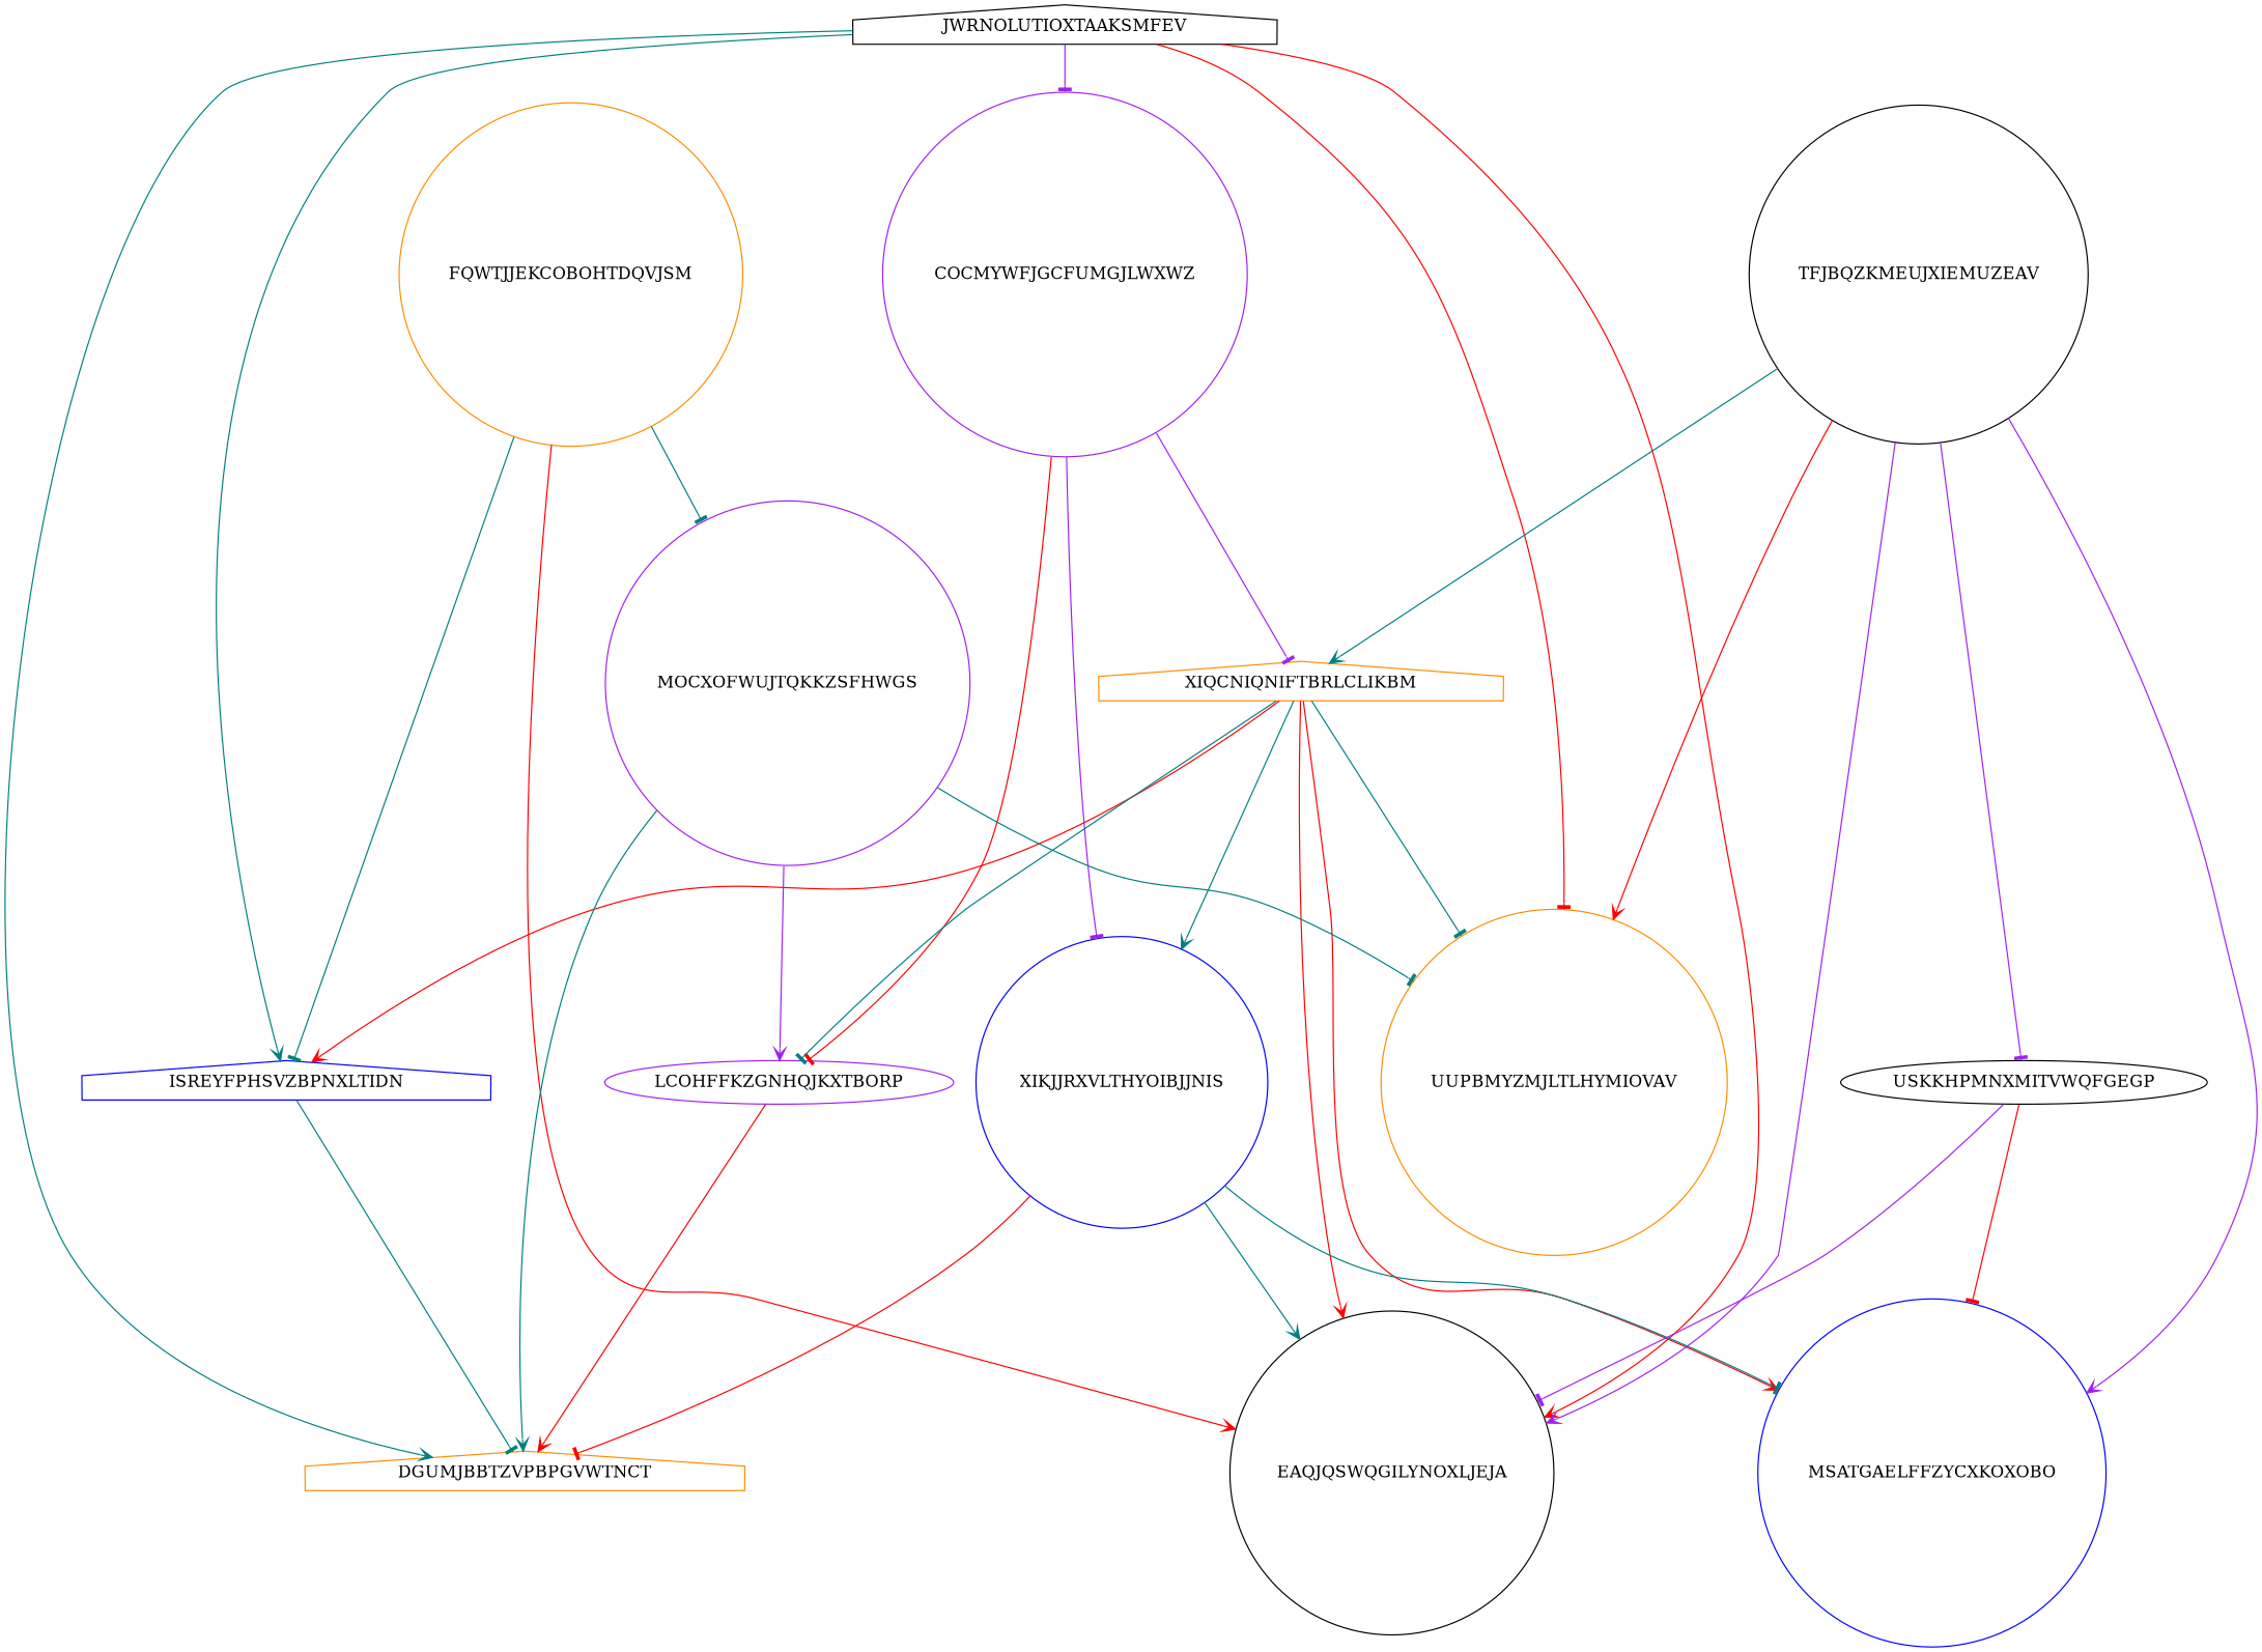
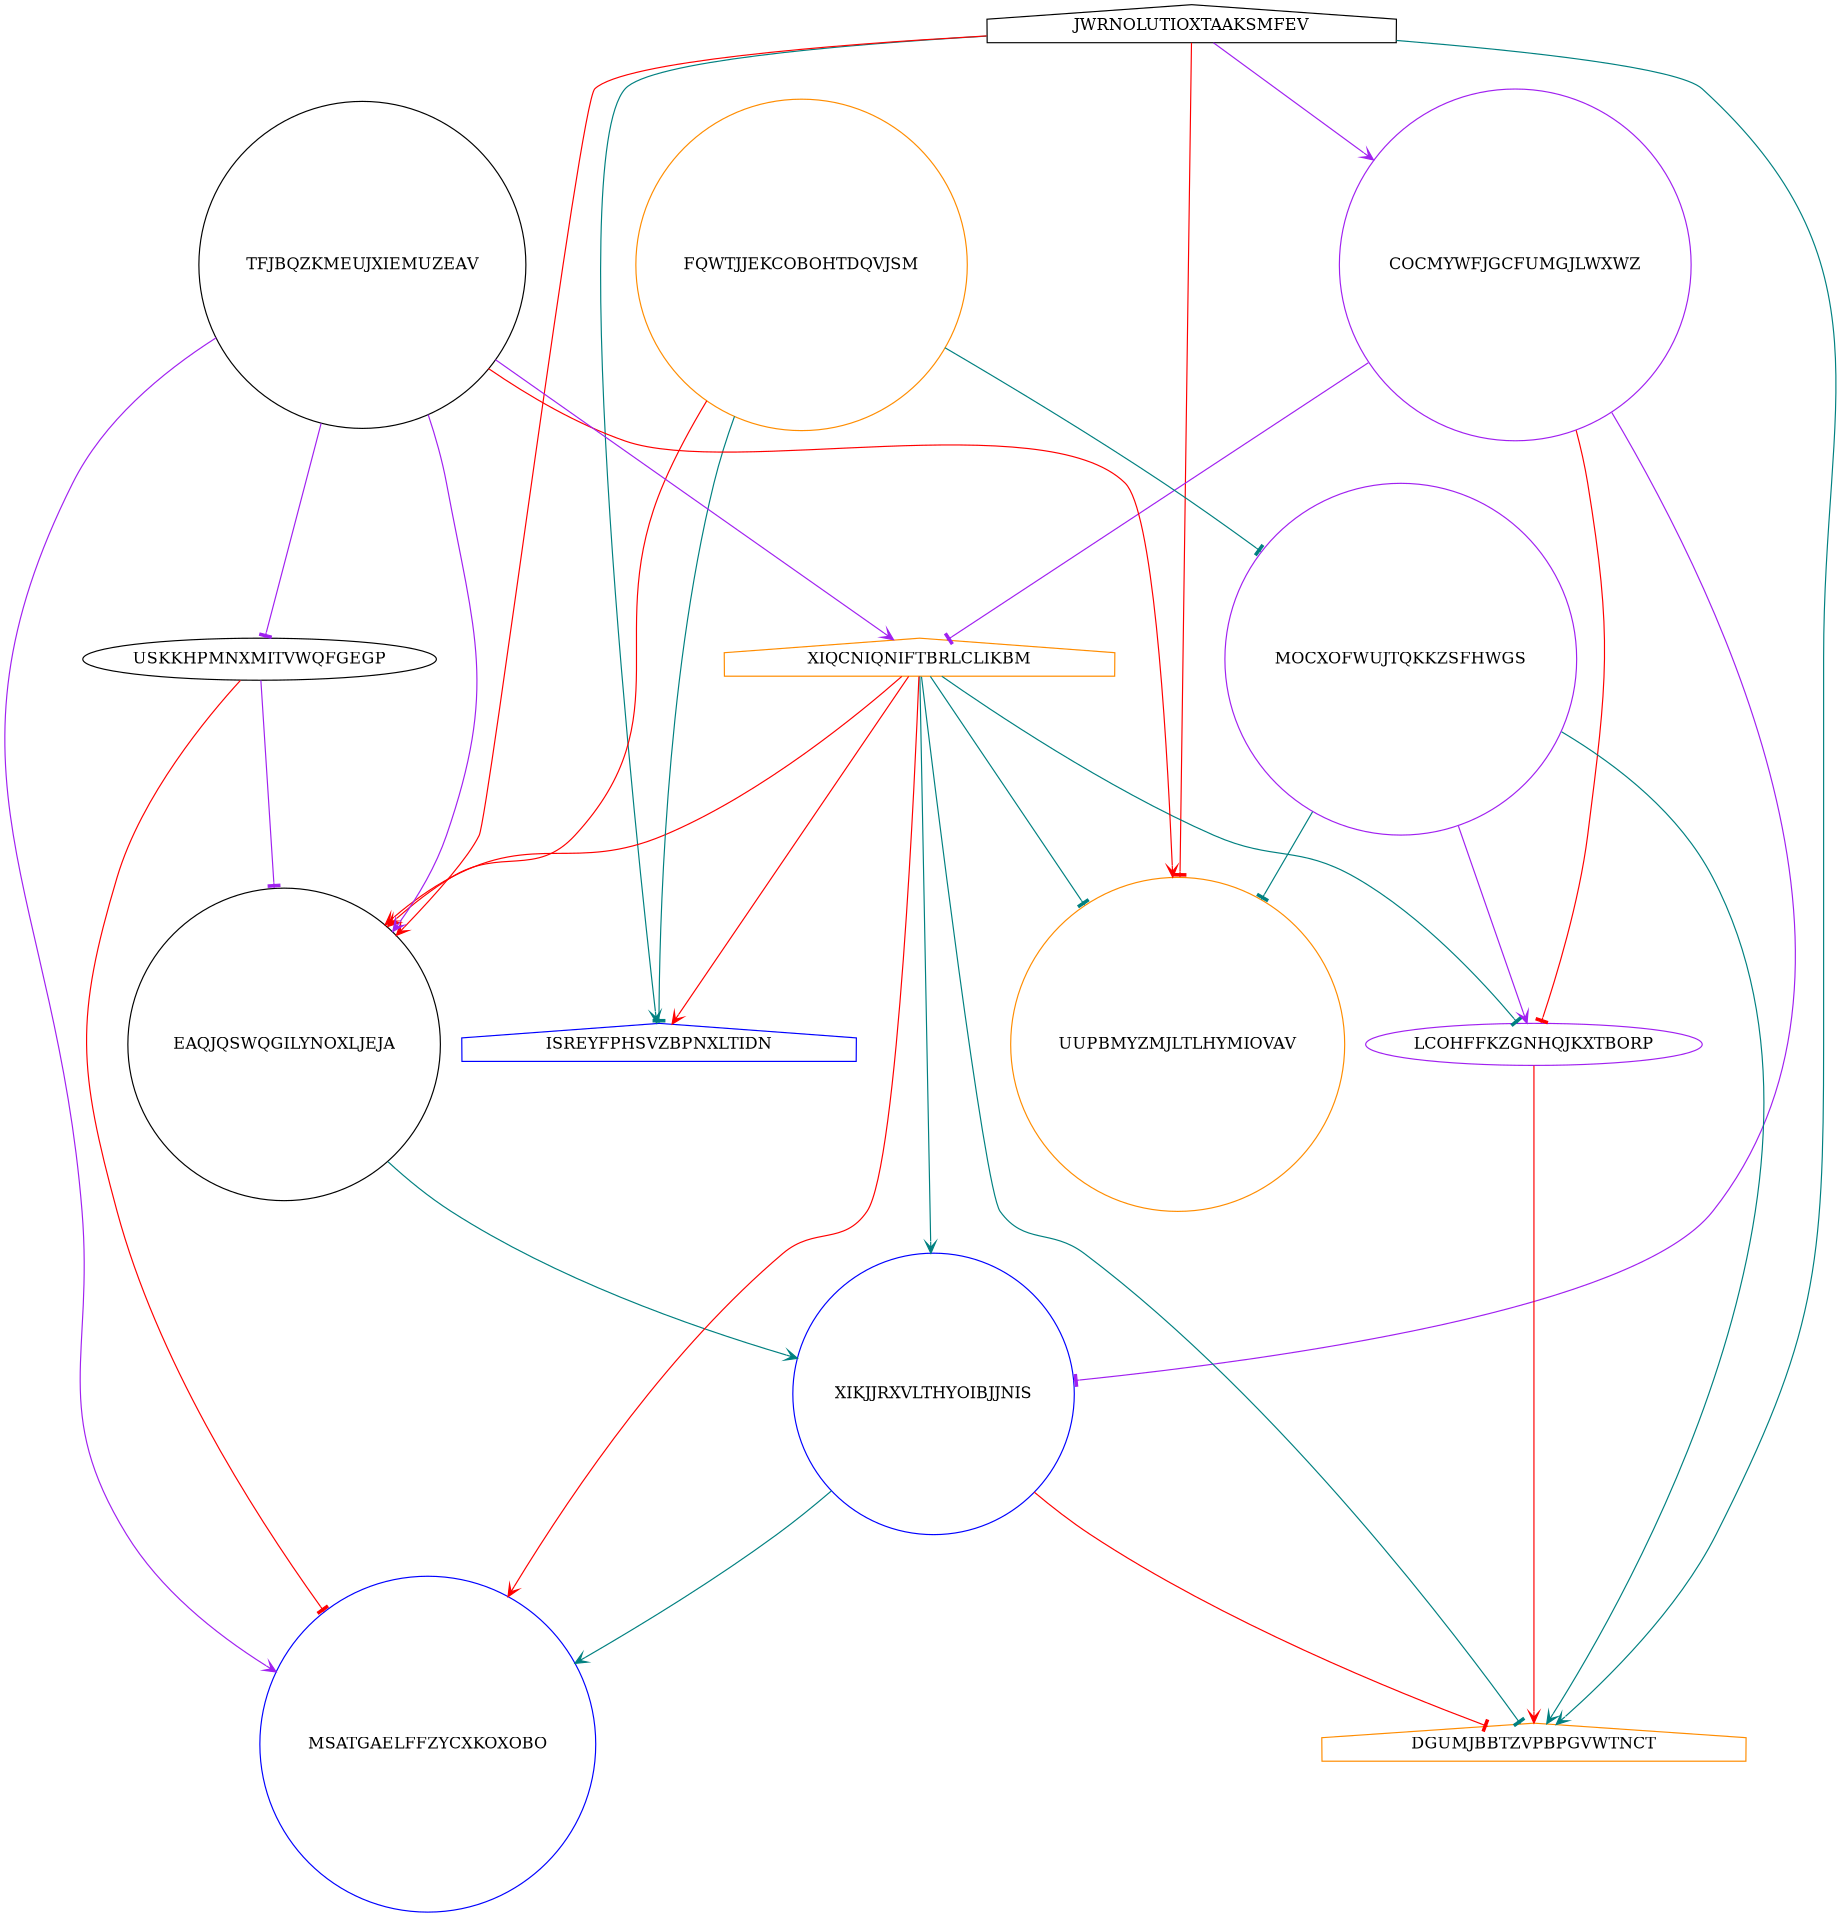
  digraph {
    node [Weight=13 color=black shape=circle]
    edge [Weight=13 arrowhead=vee color=teal]
    JWRNOLUTIOXTAAKSMFEV [shape=house]
    COCMYWFJGCFUMGJLWXWZ [Weight=11 color=purple]
    UUPBMYZMJLTLHYMIOVAV [color=darkorange]
    ISREYFPHSVZBPNXLTIDN [color=blue shape=house]
    DGUMJBBTZVPBPGVWTNCT [Weight=20 color=darkorange shape=house]
    EAQJQSWQGILYNOXLJEJA [Weight=11]
    XIQCNIQNIFTBRLCLIKBM [Weight=17 color=darkorange shape=house]
    XIKJJRXVLTHYOIBJJNIS [Weight=17 color=blue]
    LCOHFFKZGNHQJKXTBORP [Weight=15 color=purple shape=ellipse]
    FQWTJJEKCOBOHTDQVJSM [Weight=15 color=darkorange]
    MOCXOFWUJTQKKZSFHWGS [Weight=10 color=purple]
    TFJBQZKMEUJXIEMUZEAV [Weight=17]
    USKKHPMNXMITVWQFGEGP [Weight=16 shape=ellipse]
    MSATGAELFFZYCXKOXOBO [Weight=16 color=blue]
-   JWRNOLUTIOXTAAKSMFEV -> COCMYWFJGCFUMGJLWXWZ [Weight=16 arrowhead=tee color=purple]
+   JWRNOLUTIOXTAAKSMFEV -> COCMYWFJGCFUMGJLWXWZ [Weight=16 color=purple]
    JWRNOLUTIOXTAAKSMFEV -> UUPBMYZMJLTLHYMIOVAV [Weight=10 arrowhead=tee color=red]
    JWRNOLUTIOXTAAKSMFEV -> ISREYFPHSVZBPNXLTIDN [Weight=20]
    JWRNOLUTIOXTAAKSMFEV -> DGUMJBBTZVPBPGVWTNCT
    JWRNOLUTIOXTAAKSMFEV -> EAQJQSWQGILYNOXLJEJA [color=red]
    COCMYWFJGCFUMGJLWXWZ -> XIQCNIQNIFTBRLCLIKBM [Weight=16 arrowhead=tee color=purple]
    COCMYWFJGCFUMGJLWXWZ -> XIKJJRXVLTHYOIBJJNIS [Weight=11 arrowhead=tee color=purple]
    COCMYWFJGCFUMGJLWXWZ -> LCOHFFKZGNHQJKXTBORP [Weight=18 arrowhead=tee color=red]
-   ISREYFPHSVZBPNXLTIDN -> DGUMJBBTZVPBPGVWTNCT [arrowhead=tee]
+   XIQCNIQNIFTBRLCLIKBM -> DGUMJBBTZVPBPGVWTNCT [arrowhead=tee]
    XIQCNIQNIFTBRLCLIKBM -> UUPBMYZMJLTLHYMIOVAV [Weight=15 arrowhead=tee]
    XIQCNIQNIFTBRLCLIKBM -> ISREYFPHSVZBPNXLTIDN [Weight=11 color=red]
    XIQCNIQNIFTBRLCLIKBM -> EAQJQSWQGILYNOXLJEJA [Weight=14 color=red]
    XIQCNIQNIFTBRLCLIKBM -> XIKJJRXVLTHYOIBJJNIS [Weight=17]
    XIQCNIQNIFTBRLCLIKBM -> LCOHFFKZGNHQJKXTBORP [Weight=17 arrowhead=tee]
    XIQCNIQNIFTBRLCLIKBM -> MSATGAELFFZYCXKOXOBO [Weight=12 color=red]
    XIKJJRXVLTHYOIBJJNIS -> DGUMJBBTZVPBPGVWTNCT [Weight=20 arrowhead=tee color=red]
-   XIKJJRXVLTHYOIBJJNIS -> EAQJQSWQGILYNOXLJEJA [Weight=16]
-   XIKJJRXVLTHYOIBJJNIS -> MSATGAELFFZYCXKOXOBO [Weight=18 arrowhead=tee]
+   EAQJQSWQGILYNOXLJEJA -> XIKJJRXVLTHYOIBJJNIS [Weight=16]
+   XIKJJRXVLTHYOIBJJNIS -> MSATGAELFFZYCXKOXOBO [Weight=18]
    LCOHFFKZGNHQJKXTBORP -> DGUMJBBTZVPBPGVWTNCT [Weight=12 color=red]
    FQWTJJEKCOBOHTDQVJSM -> ISREYFPHSVZBPNXLTIDN [Weight=18 arrowhead=tee]
    FQWTJJEKCOBOHTDQVJSM -> EAQJQSWQGILYNOXLJEJA [Weight=10 color=red]
    FQWTJJEKCOBOHTDQVJSM -> MOCXOFWUJTQKKZSFHWGS [arrowhead=tee]
    MOCXOFWUJTQKKZSFHWGS -> UUPBMYZMJLTLHYMIOVAV [Weight=10 arrowhead=tee]
    MOCXOFWUJTQKKZSFHWGS -> DGUMJBBTZVPBPGVWTNCT [Weight=15]
    MOCXOFWUJTQKKZSFHWGS -> LCOHFFKZGNHQJKXTBORP [Weight=15 color=purple]
    TFJBQZKMEUJXIEMUZEAV -> UUPBMYZMJLTLHYMIOVAV [Weight=11 color=red]
    TFJBQZKMEUJXIEMUZEAV -> EAQJQSWQGILYNOXLJEJA [Weight=10 color=purple]
-   TFJBQZKMEUJXIEMUZEAV -> XIQCNIQNIFTBRLCLIKBM [Weight=20]
+   TFJBQZKMEUJXIEMUZEAV -> XIQCNIQNIFTBRLCLIKBM [Weight=20 color=purple]
    TFJBQZKMEUJXIEMUZEAV -> USKKHPMNXMITVWQFGEGP [Weight=20 arrowhead=tee color=purple]
    TFJBQZKMEUJXIEMUZEAV -> MSATGAELFFZYCXKOXOBO [Weight=16 color=purple]
    USKKHPMNXMITVWQFGEGP -> EAQJQSWQGILYNOXLJEJA [Weight=12 arrowhead=tee color=purple]
    USKKHPMNXMITVWQFGEGP -> MSATGAELFFZYCXKOXOBO [arrowhead=tee color=red]
  }
